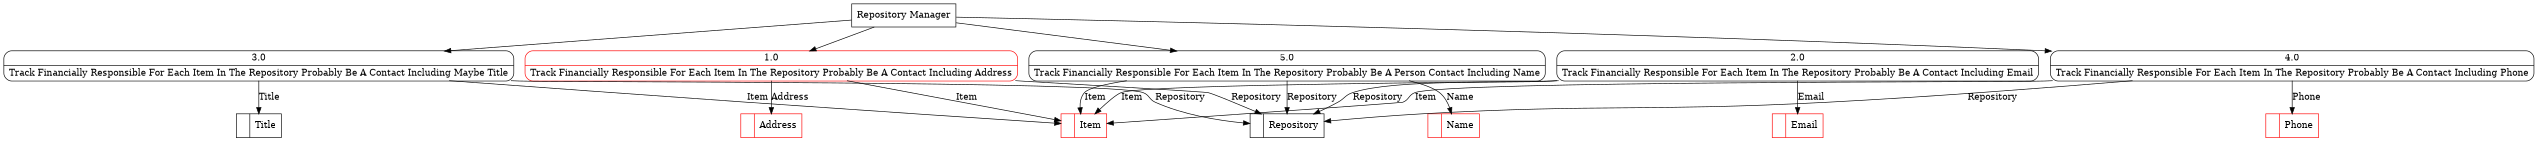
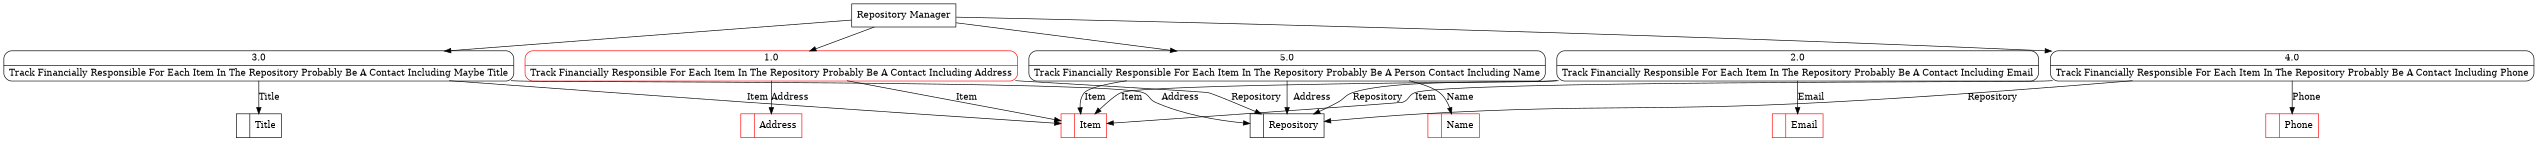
  digraph {
    node [shape=record]
    n1 [label="<f0>  |<f1> Repository "]
    n2 [color=red label="<f0>  |<f1> Item "]
    n3 [color=red label="<f0>  |<f1> Address "]
    n4 [color=red label="<f0>  |<f1> Phone "]
    n5 [color=red label="<f0>  |<f1> Email "]
    n6 [color=red label="<f0>  |<f1> Name "]
    n7 [label="<f0>  |<f1> Title "]
    n8 [label="Repository Manager" shape=box]
    n9 [color=red label="{<f0> 1.0|<f1> Track Financially Responsible For Each Item In The Repository Probably Be A Contact Including Address }" shape=Mrecord]
    n10 [label="{<f0> 3.0|<f1> Track Financially Responsible For Each Item In The Repository Probably Be A Contact Including Maybe Title }" shape=Mrecord]
    n11 [label="{<f0> 4.0|<f1> Track Financially Responsible For Each Item In The Repository Probably Be A Contact Including Phone }" shape=Mrecord]
    n12 [label="{<f0> 5.0|<f1> Track Financially Responsible For Each Item In The Repository Probably Be A Person Contact Including Name }" shape=Mrecord]
    n13 [label="{<f0> 2.0|<f1> Track Financially Responsible For Each Item In The Repository Probably Be A Contact Including Email }" shape=Mrecord]
    n8 -> n9
    n8 -> n10
    n8 -> n11
    n8 -> n12
    n9 -> n1 [label=Repository]
    n9 -> n2 [label=Item]
    n9 -> n3 [label=Address]
-   n10 -> n1 [label=Repository]
+   n10 -> n1 [label=Address]
    n10 -> n2 [label=Item]
    n10 -> n7 [label=Title]
    n11 -> n1 [label=Repository]
    n11 -> n2 [label=Item]
    n11 -> n4 [label=Phone]
-   n12 -> n1 [label=Repository]
+   n12 -> n1 [label=Address]
    n12 -> n2 [label=Item]
    n12 -> n6 [label=Name]
    n13 -> n1 [label=Repository]
    n13 -> n2 [label=Item]
    n13 -> n5 [label=Email]
  }
